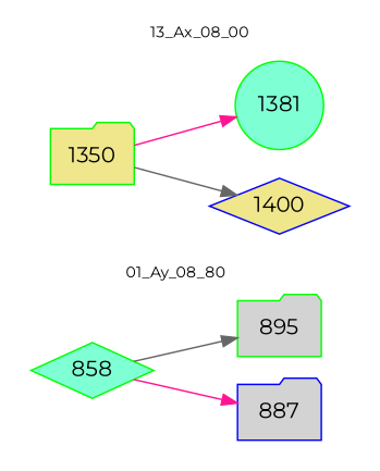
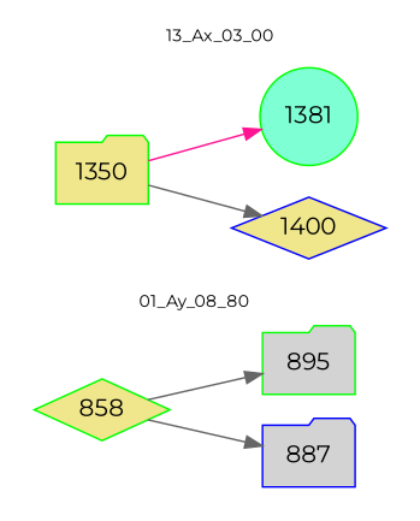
  digraph {
    fontname=Montserrat
    rankdir=LR
    node [color=green fillcolor=aquamarine fontname=Montserrat shape=folder style=filled]
    edge [color=deeppink fontname=Montserrat]
-   n1 [label=858 shape=diamond]
+   n1 [fillcolor=khaki label=858 shape=diamond]
    n2 [color=blue fillcolor=lightgrey label=887]
    n3 [fillcolor=lightgrey label=895]
    n4 [fillcolor=khaki label=1350]
    n5 [color=blue fillcolor=khaki label=1400 shape=diamond]
    n6 [label=1381 shape=circle]
    subgraph cluster_1 {
      color=white
      fontsize=10
      label="01_Ay_08_80"
      n1
      n2
      n3
    }
    subgraph cluster_2 {
      color=white
      fontsize=10
-     label="13_Ax_08_00"
+     label="13_Ax_03_00"
      n4
      n5
      n6
    }
-   n1 -> n2
+   n1 -> n2 [color=gray40]
    n1 -> n3 [color=gray40]
    n4 -> n5 [color=gray40]
    n4 -> n6
  }
